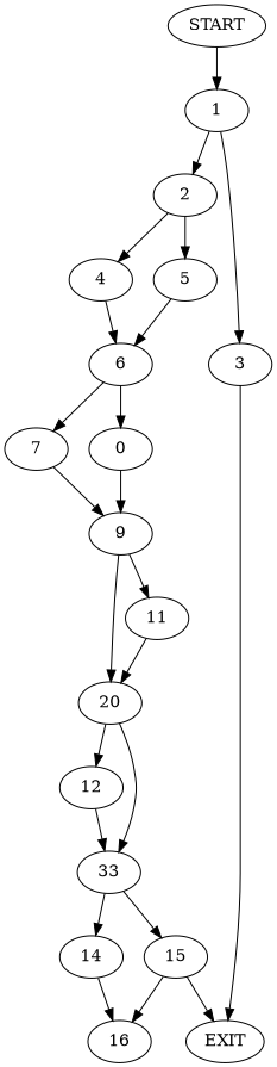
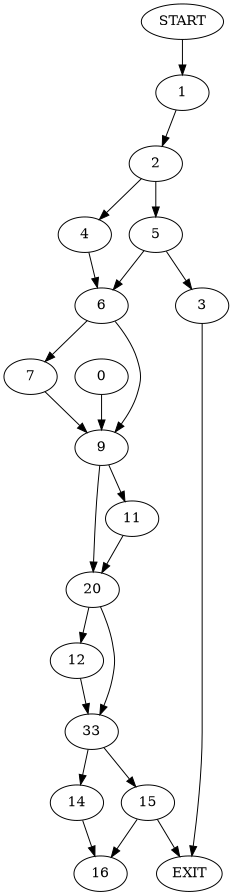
  digraph {
    n1 [label=START]
    1
    2
    3
    n5 [label=EXIT]
    4
    5
    6
    7
    n10 [label=0]
    9
    n12 [label=20]
    11
    12
    n15 [label=33]
    14
    15
    16
    n1 -> 1
    1 -> 2
-   1 -> 3
+   5 -> 3
    2 -> 4
    2 -> 5
    3 -> n5
    4 -> 6
    5 -> 6
    6 -> 7
-   6 -> n10
+   6 -> 9
    7 -> 9
    n10 -> 9
    9 -> n12
    9 -> 11
    n12 -> 12
    n12 -> n15
    11 -> n12
    12 -> n15
    n15 -> 14
    n15 -> 15
    14 -> 16
    15 -> n5
    15 -> 16
  }
